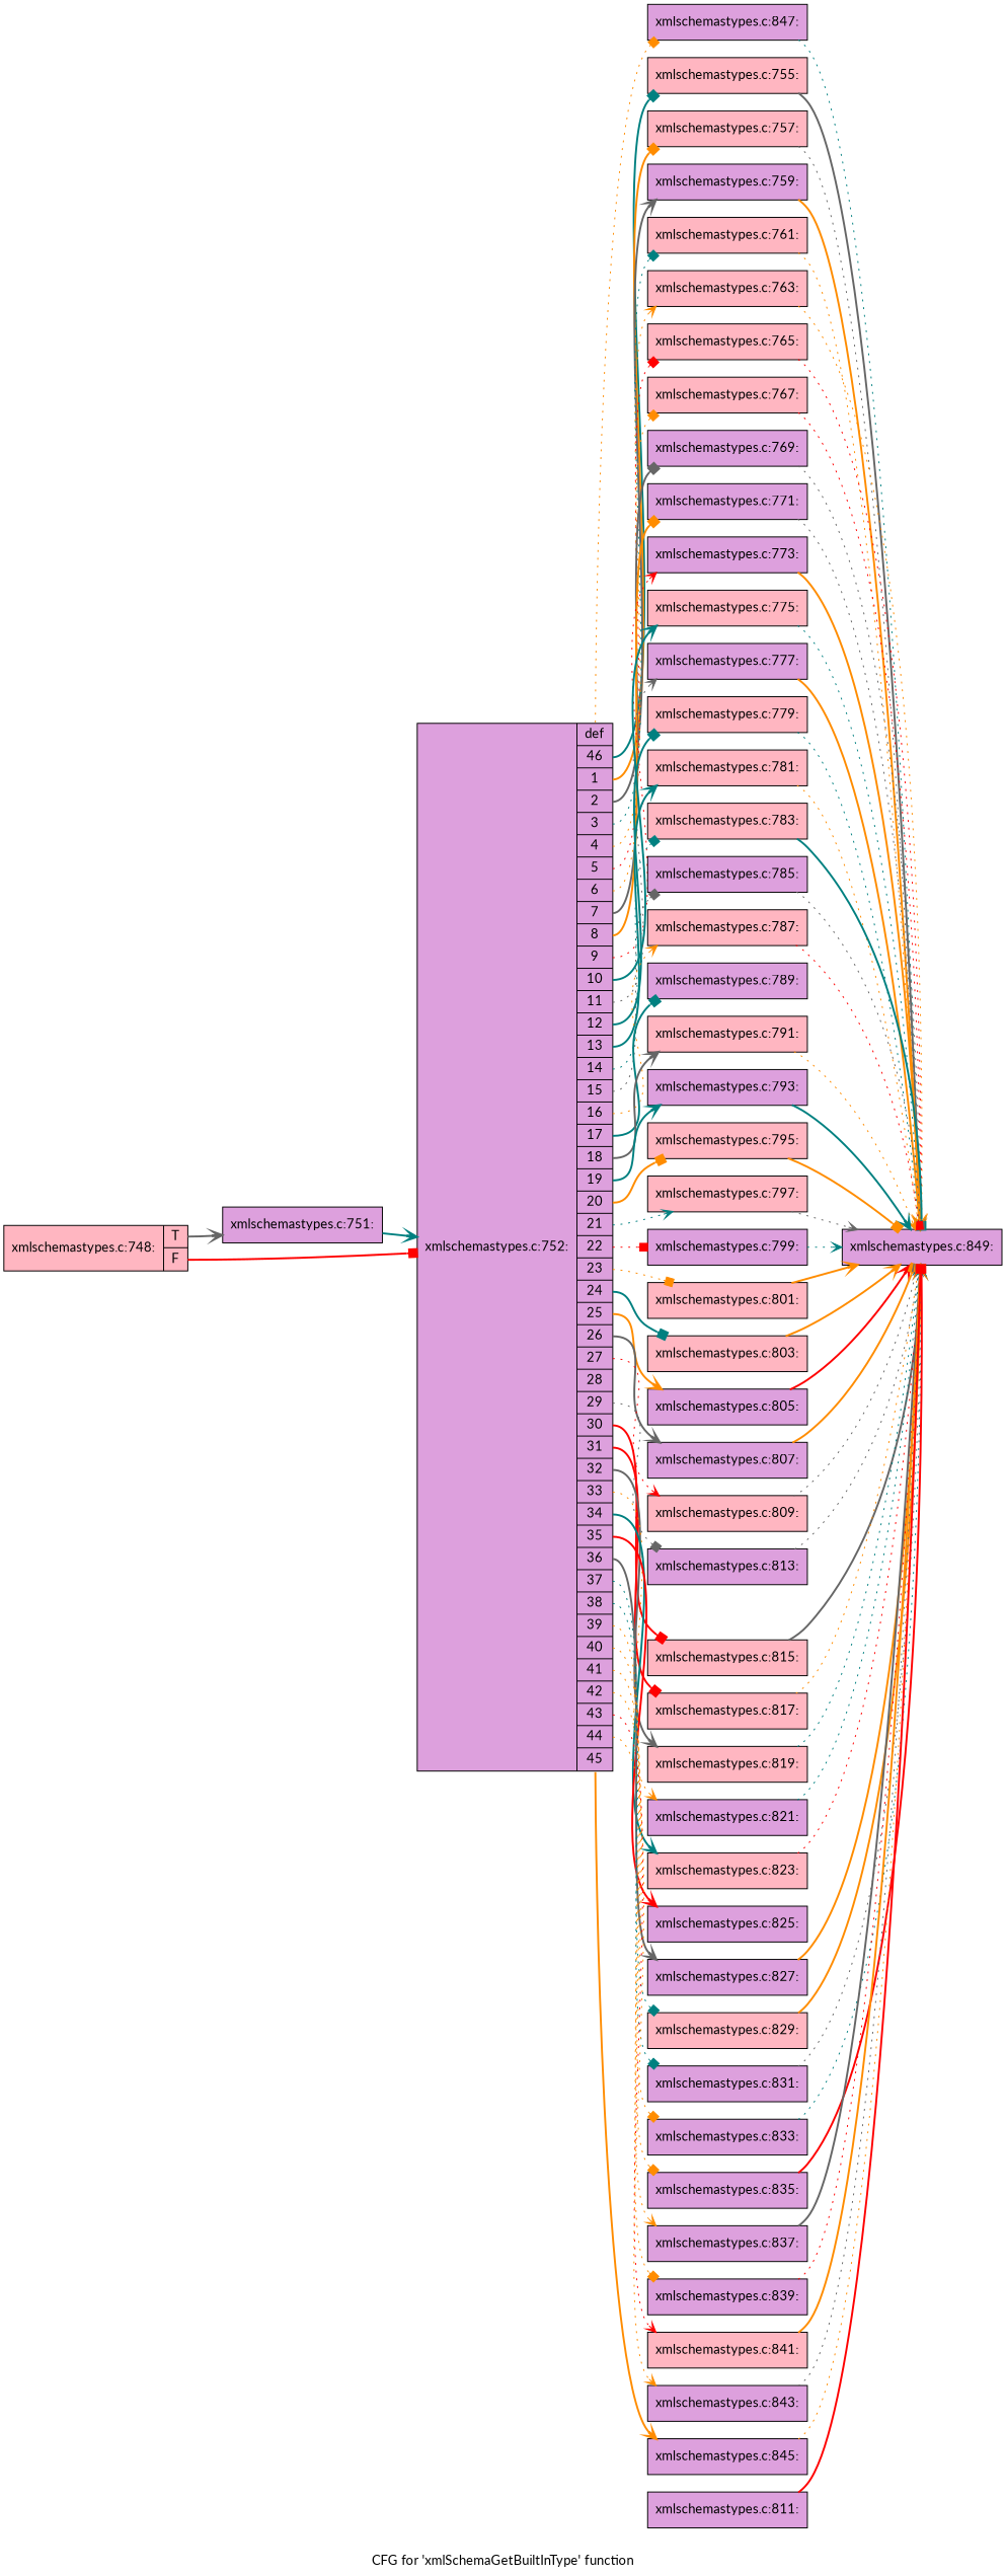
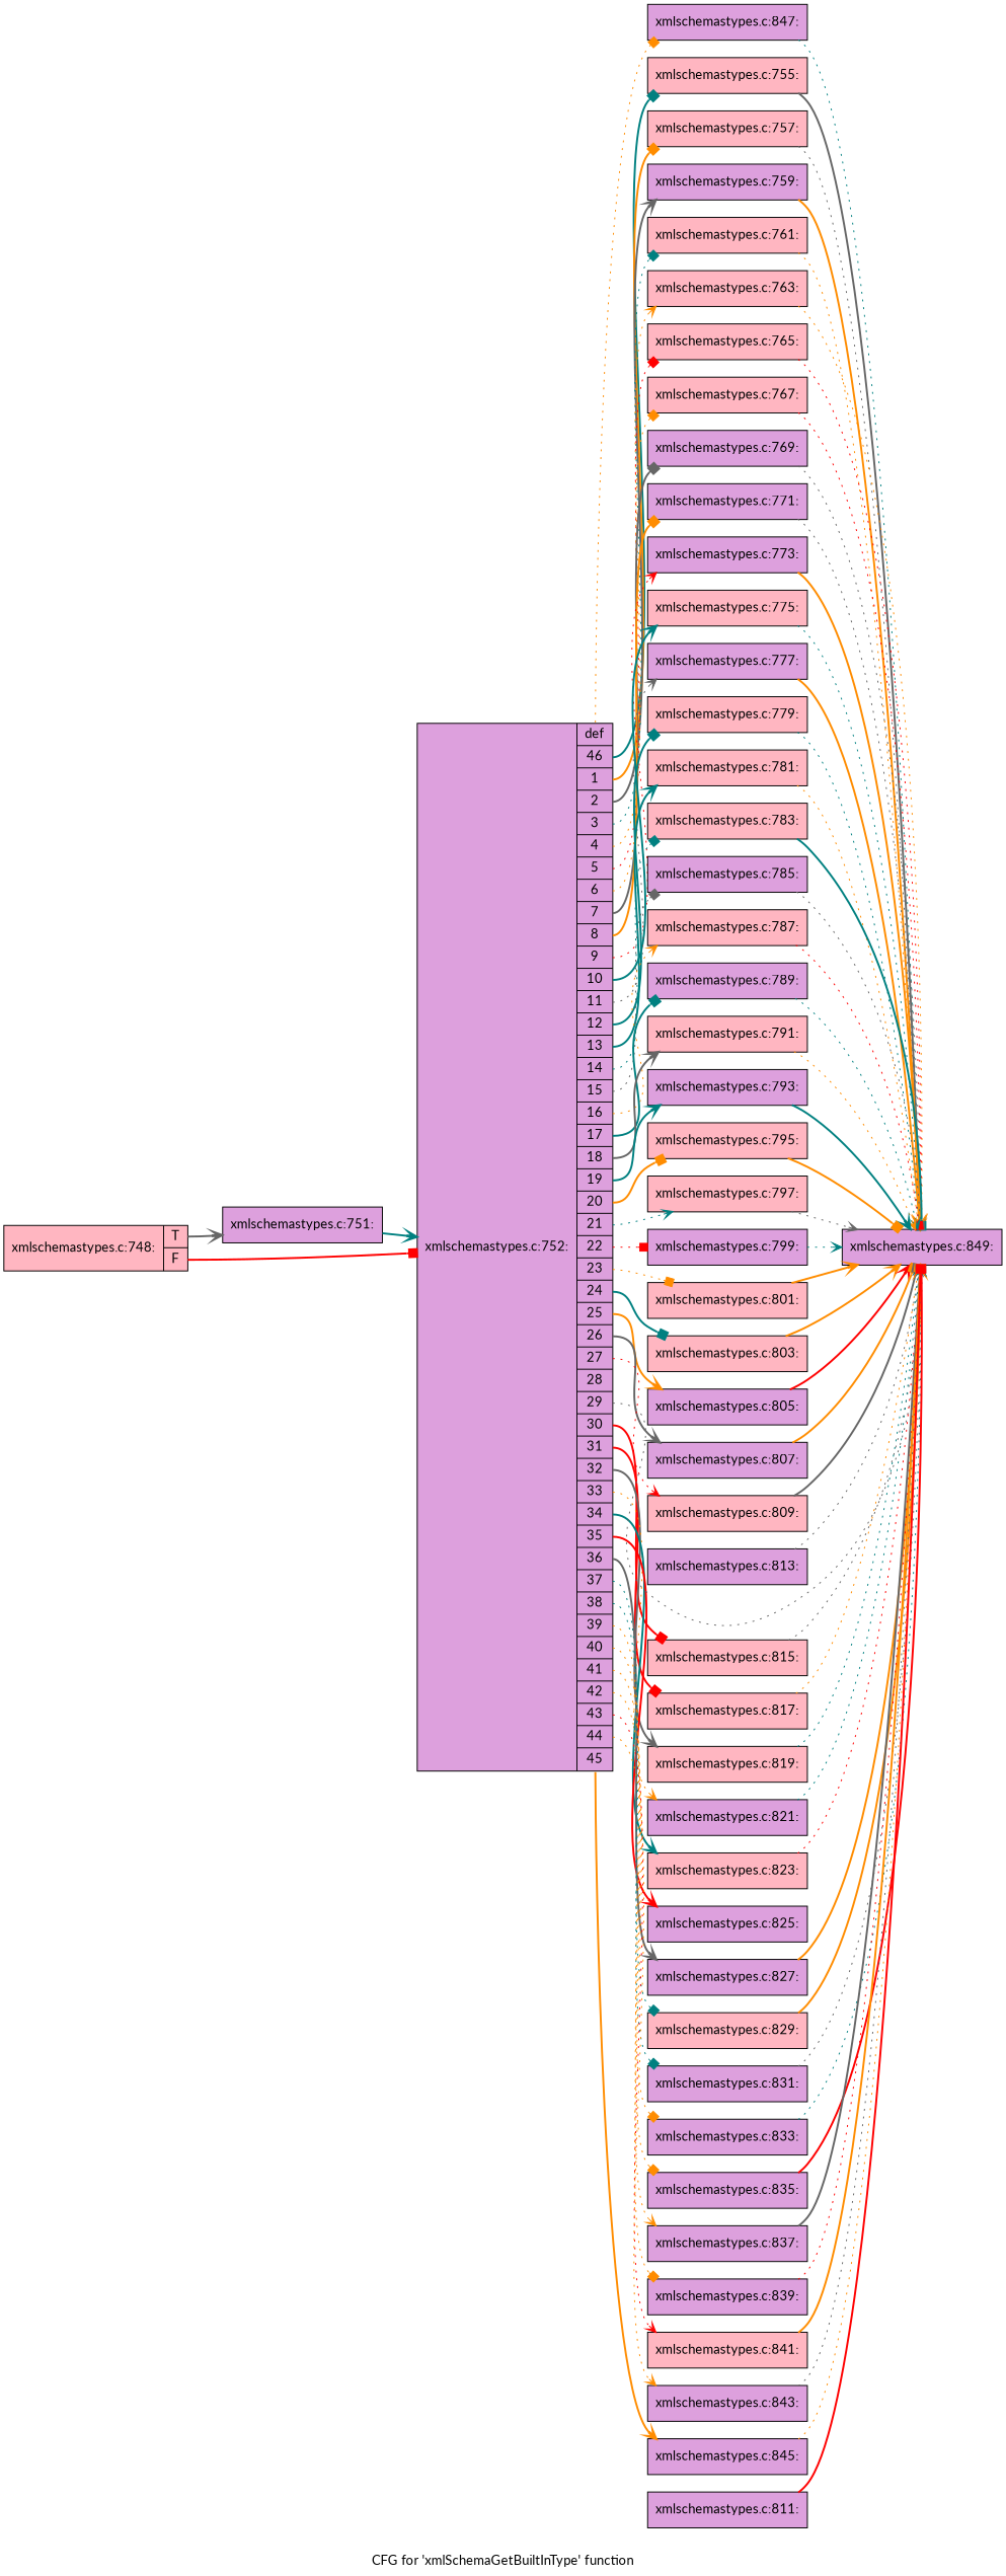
  digraph {
    fontname=Lato
    label="CFG for 'xmlSchemaGetBuiltInType' function"
    rankdir=LR
    node [fillcolor=plum fontname=Lato shape=record style=filled]
    edge [arrowhead=vee color=darkorange fontname=Lato style=dotted]
    n1 [fillcolor=lightpink label="{xmlschemastypes.c:748:|{<s0>T|<s1>F}}"]
    n2 [label="{xmlschemastypes.c:751:}"]
    n3 [label="{xmlschemastypes.c:752:|{<s0>def|<s1>46|<s2>1|<s3>2|<s4>3|<s5>4|<s6>5|<s7>6|<s8>7|<s9>8|<s10>9|<s11>10|<s12>11|<s13>12|<s14>13|<s15>14|<s16>15|<s17>16|<s18>17|<s19>18|<s20>19|<s21>20|<s22>21|<s23>22|<s24>23|<s25>24|<s26>25|<s27>26|<s28>27|<s29>28|<s30>29|<s31>30|<s32>31|<s33>32|<s34>33|<s35>34|<s36>35|<s37>36|<s38>37|<s39>38|<s40>39|<s41>40|<s42>41|<s43>42|<s44>43|<s45>44|<s46>45}}"]
    n4 [label="{xmlschemastypes.c:847:}"]
    n5 [fillcolor=lightpink label="{xmlschemastypes.c:755:}"]
    n6 [fillcolor=lightpink label="{xmlschemastypes.c:757:}"]
    n7 [label="{xmlschemastypes.c:759:}"]
    n8 [fillcolor=lightpink label="{xmlschemastypes.c:761:}"]
    n9 [fillcolor=lightpink label="{xmlschemastypes.c:763:}"]
    n10 [fillcolor=lightpink label="{xmlschemastypes.c:765:}"]
    n11 [fillcolor=lightpink label="{xmlschemastypes.c:767:}"]
    n12 [label="{xmlschemastypes.c:769:}"]
    n13 [label="{xmlschemastypes.c:771:}"]
    n14 [label="{xmlschemastypes.c:773:}"]
    n15 [fillcolor=lightpink label="{xmlschemastypes.c:775:}"]
    n16 [label="{xmlschemastypes.c:777:}"]
    n17 [fillcolor=lightpink label="{xmlschemastypes.c:779:}"]
    n18 [fillcolor=lightpink label="{xmlschemastypes.c:781:}"]
    n19 [fillcolor=lightpink label="{xmlschemastypes.c:783:}"]
    n20 [label="{xmlschemastypes.c:785:}"]
    n21 [fillcolor=lightpink label="{xmlschemastypes.c:787:}"]
    n22 [label="{xmlschemastypes.c:789:}"]
    n23 [fillcolor=lightpink label="{xmlschemastypes.c:791:}"]
    n24 [label="{xmlschemastypes.c:793:}"]
    n25 [fillcolor=lightpink label="{xmlschemastypes.c:795:}"]
    n26 [fillcolor=lightpink label="{xmlschemastypes.c:797:}"]
    n27 [label="{xmlschemastypes.c:799:}"]
    n28 [fillcolor=lightpink label="{xmlschemastypes.c:801:}"]
    n29 [fillcolor=lightpink label="{xmlschemastypes.c:803:}"]
    n30 [label="{xmlschemastypes.c:805:}"]
    n31 [label="{xmlschemastypes.c:807:}"]
    n32 [fillcolor=lightpink label="{xmlschemastypes.c:809:}"]
    n33 [label="{xmlschemastypes.c:813:}"]
    n34 [fillcolor=lightpink label="{xmlschemastypes.c:815:}"]
    n35 [fillcolor=lightpink label="{xmlschemastypes.c:817:}"]
    n36 [fillcolor=lightpink label="{xmlschemastypes.c:819:}"]
    n37 [label="{xmlschemastypes.c:821:}"]
    n38 [fillcolor=lightpink label="{xmlschemastypes.c:823:}"]
    n39 [label="{xmlschemastypes.c:825:}"]
    n40 [label="{xmlschemastypes.c:827:}"]
    n41 [fillcolor=lightpink label="{xmlschemastypes.c:829:}"]
    n42 [label="{xmlschemastypes.c:831:}"]
    n43 [label="{xmlschemastypes.c:833:}"]
    n44 [label="{xmlschemastypes.c:835:}"]
    n45 [label="{xmlschemastypes.c:837:}"]
    n46 [label="{xmlschemastypes.c:839:}"]
    n47 [fillcolor=lightpink label="{xmlschemastypes.c:841:}"]
    n48 [label="{xmlschemastypes.c:843:}"]
    n49 [label="{xmlschemastypes.c:845:}"]
    n50 [label="{xmlschemastypes.c:849:}"]
    n51 [label="{xmlschemastypes.c:811:}"]
    n1 -> n2 [color=gray40 style=bold tailport=s0]
    n1 -> n3 [arrowhead=box color=red style=bold tailport=s1]
    n2 -> n3 [color=teal style=bold]
    n3 -> n4 [arrowhead=box tailport=s0]
    n3 -> n5 [arrowhead=box color=teal style=bold tailport=s1]
    n3 -> n6 [arrowhead=box style=bold tailport=s2]
    n3 -> n7 [color=gray40 style=bold tailport=s3]
    n3 -> n8 [arrowhead=box color=teal tailport=s4]
    n3 -> n9 [tailport=s5]
    n3 -> n10 [arrowhead=box color=red tailport=s6]
    n3 -> n11 [arrowhead=box tailport=s7]
    n3 -> n12 [arrowhead=box color=gray40 style=bold tailport=s8]
    n3 -> n13 [arrowhead=box style=bold tailport=s9]
    n3 -> n14 [color=red tailport=s10]
    n3 -> n15 [color=teal style=bold tailport=s11]
    n3 -> n16 [color=gray40 tailport=s12]
    n3 -> n17 [arrowhead=box color=teal style=bold tailport=s13]
    n3 -> n18 [color=teal style=bold tailport=s14]
    n3 -> n19 [arrowhead=box color=teal tailport=s15]
    n3 -> n20 [arrowhead=box color=gray40 tailport=s16]
    n3 -> n21 [tailport=s17]
    n3 -> n22 [arrowhead=box color=teal style=bold tailport=s18]
    n3 -> n23 [color=gray40 style=bold tailport=s19]
    n3 -> n24 [color=teal style=bold tailport=s20]
    n3 -> n25 [arrowhead=box style=bold tailport=s21]
    n3 -> n26 [color=teal tailport=s22]
    n3 -> n27 [arrowhead=box color=red tailport=s23]
    n3 -> n28 [arrowhead=box tailport=s24]
    n3 -> n29 [arrowhead=box color=teal style=bold tailport=s25]
    n3 -> n30 [style=bold tailport=s26]
    n3 -> n31 [color=gray40 style=bold tailport=s27]
    n3 -> n32 [color=red tailport=s28]
-   n3 -> n33 [arrowhead=box color=gray40 tailport=s30]
+   n3 -> n50 [arrowhead=box color=gray40 tailport=s30]
    n3 -> n34 [arrowhead=box color=red style=bold tailport=s31]
    n3 -> n35 [arrowhead=box color=red style=bold tailport=s32]
    n3 -> n36 [color=gray40 style=bold tailport=s33]
    n3 -> n37 [tailport=s34]
    n3 -> n38 [color=teal style=bold tailport=s35]
    n3 -> n39 [color=red style=bold tailport=s36]
    n3 -> n40 [color=gray40 style=bold tailport=s37]
    n3 -> n41 [arrowhead=box color=teal tailport=s38]
    n3 -> n42 [arrowhead=box color=teal tailport=s39]
    n3 -> n43 [arrowhead=box tailport=s40]
    n3 -> n44 [arrowhead=box tailport=s41]
    n3 -> n45 [tailport=s42]
    n3 -> n46 [arrowhead=box tailport=s43]
    n3 -> n47 [color=red tailport=s44]
    n3 -> n48 [tailport=s45]
    n3 -> n49 [style=bold tailport=s46]
    n4 -> n50 [color=teal]
    n5 -> n50 [arrowhead=box color=gray40 style=bold]
    n6 -> n50 [color=gray40]
    n7 -> n50 [style=bold]
    n8 -> n50 [arrowhead=box]
    n9 -> n50
    n10 -> n50 [arrowhead=box color=red]
    n11 -> n50 [arrowhead=box color=red]
    n12 -> n50 [color=gray40]
    n13 -> n50 [color=gray40]
    n14 -> n50 [style=bold]
    n15 -> n50 [color=teal]
    n16 -> n50 [style=bold]
    n17 -> n50 [arrowhead=box color=teal]
    n18 -> n50 [arrowhead=box]
    n19 -> n50 [arrowhead=box color=teal style=bold]
    n20 -> n50 [arrowhead=box color=gray40]
    n21 -> n50 [arrowhead=box color=red]
+   n22 -> n50 [color=teal]
    n23 -> n50
    n24 -> n50 [color=teal style=bold]
    n25 -> n50 [arrowhead=box style=bold]
    n26 -> n50 [color=gray40]
    n27 -> n50 [color=teal]
    n28 -> n50 [style=bold]
    n29 -> n50 [style=bold]
    n30 -> n50 [color=red style=bold]
    n31 -> n50 [arrowhead=box style=bold]
-   n32 -> n50 [arrowhead=box color=gray40]
+   n32 -> n50 [arrowhead=box color=gray40 style=bold]
    n33 -> n50 [color=gray40]
-   n34 -> n50 [color=gray40 style=bold]
+   n34 -> n50 [color=gray40]
    n35 -> n50 [arrowhead=box]
    n36 -> n50 [color=teal]
    n37 -> n50 [arrowhead=box color=teal]
    n38 -> n50 [arrowhead=box color=red]
    n40 -> n50 [style=bold]
    n41 -> n50 [arrowhead=box style=bold]
    n42 -> n50 [color=gray40]
    n43 -> n50 [color=teal]
    n44 -> n50 [arrowhead=box color=red style=bold]
    n45 -> n50 [arrowhead=box color=gray40 style=bold]
    n46 -> n50 [color=red]
    n47 -> n50 [arrowhead=box style=bold]
    n48 -> n50 [arrowhead=box color=gray40]
    n49 -> n50
    n51 -> n50 [arrowhead=box color=red style=bold]
  }
